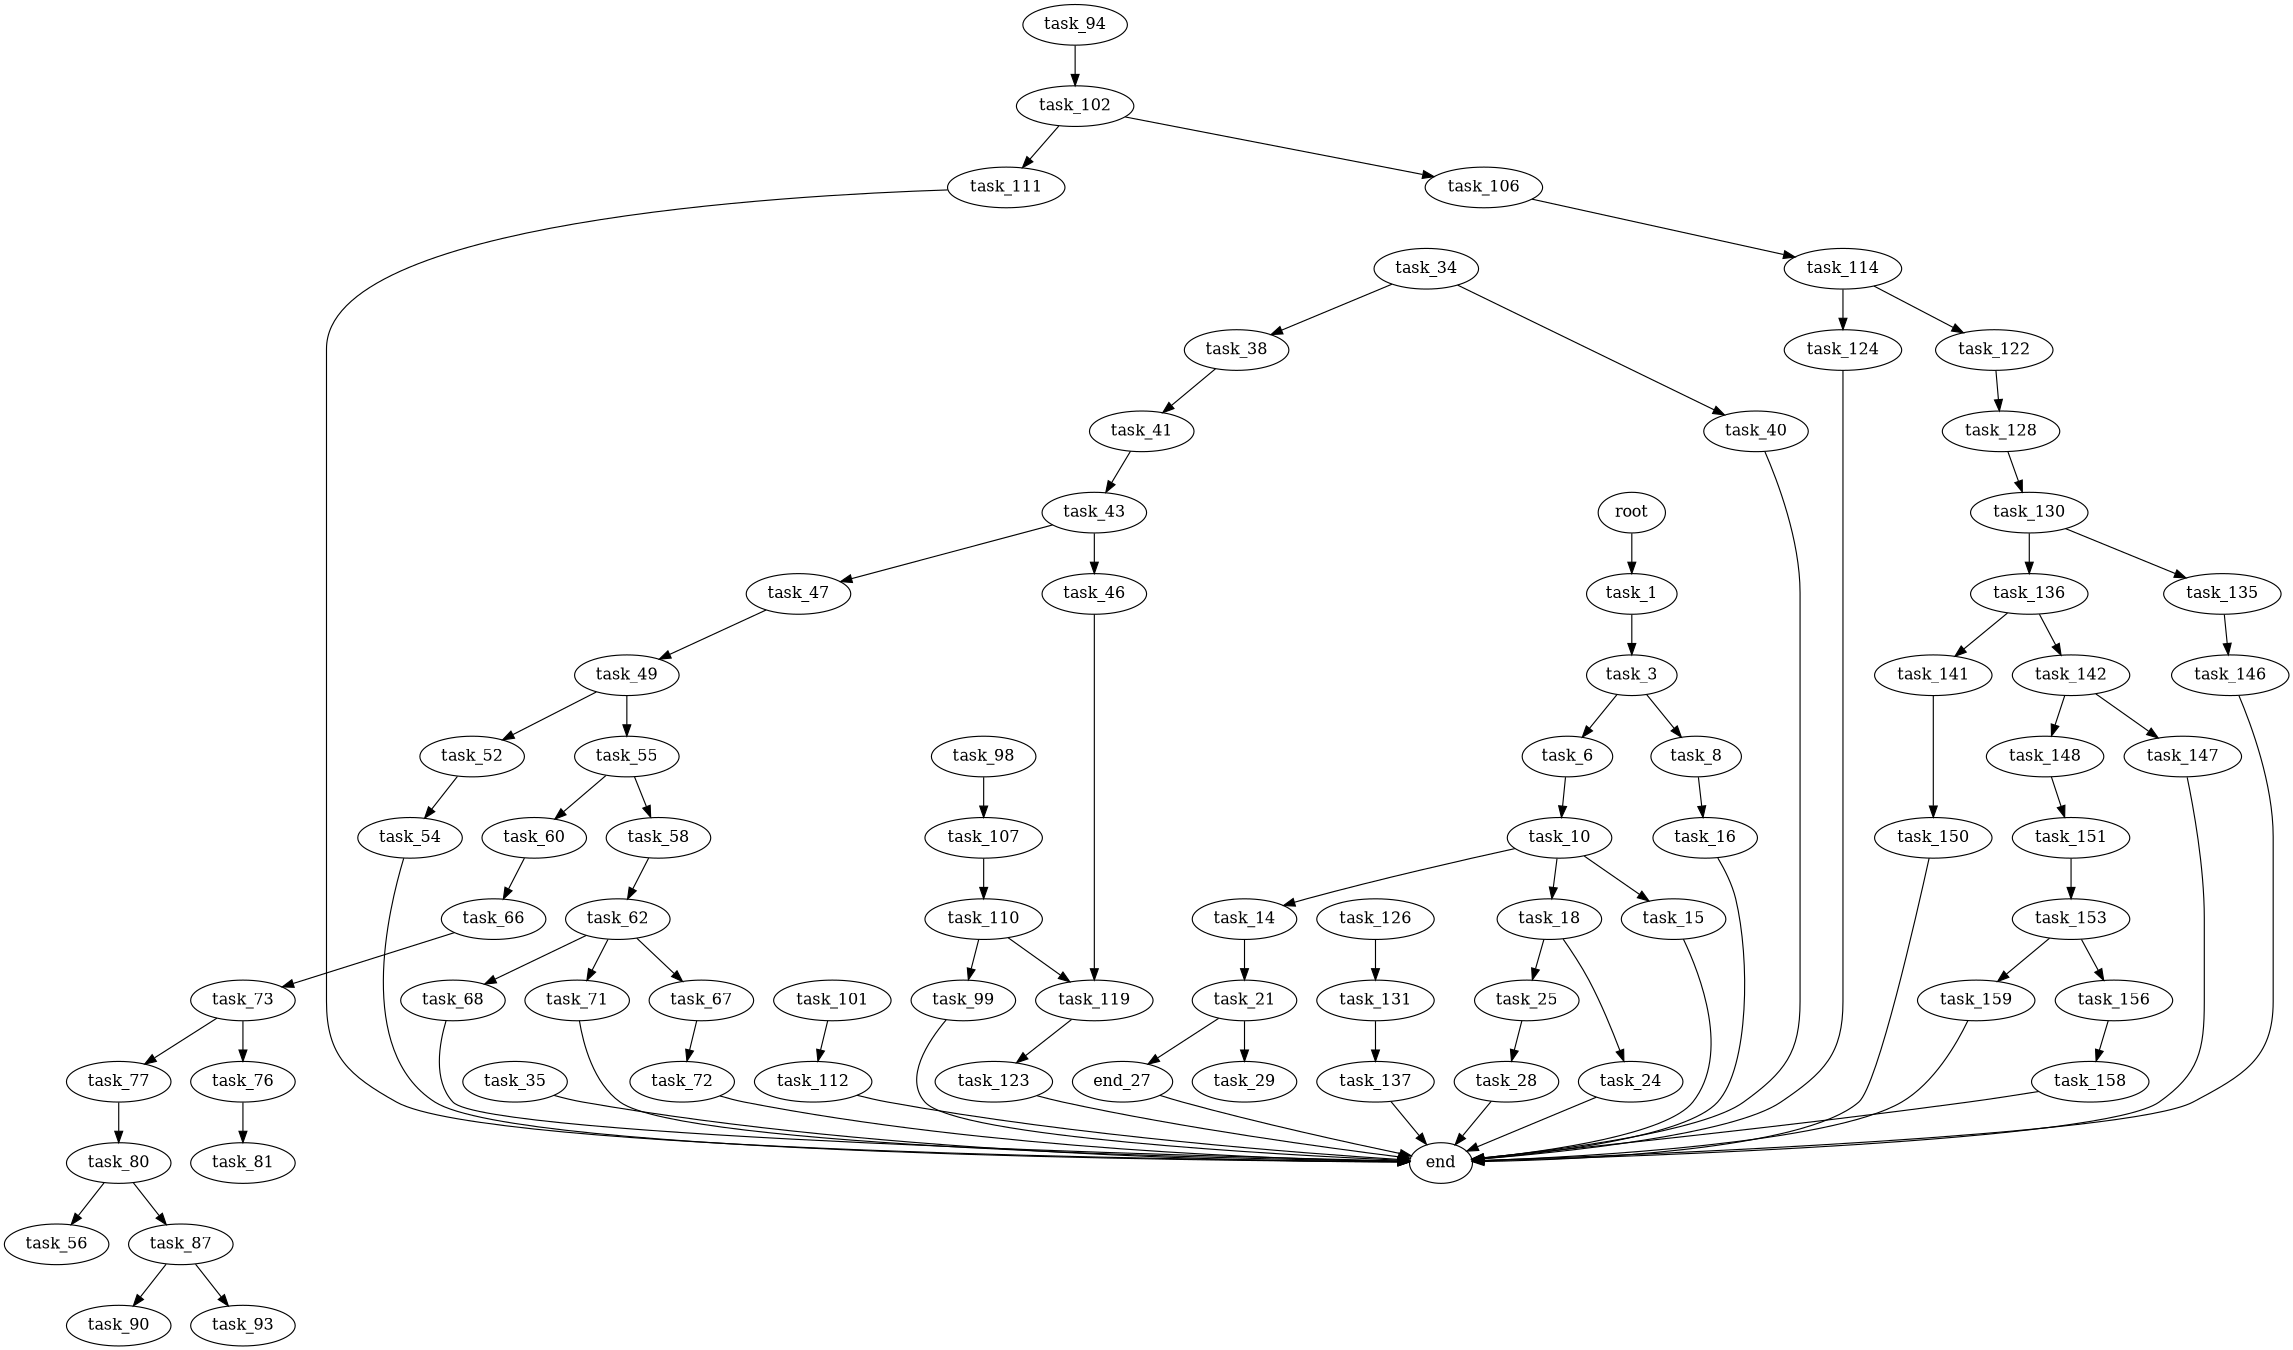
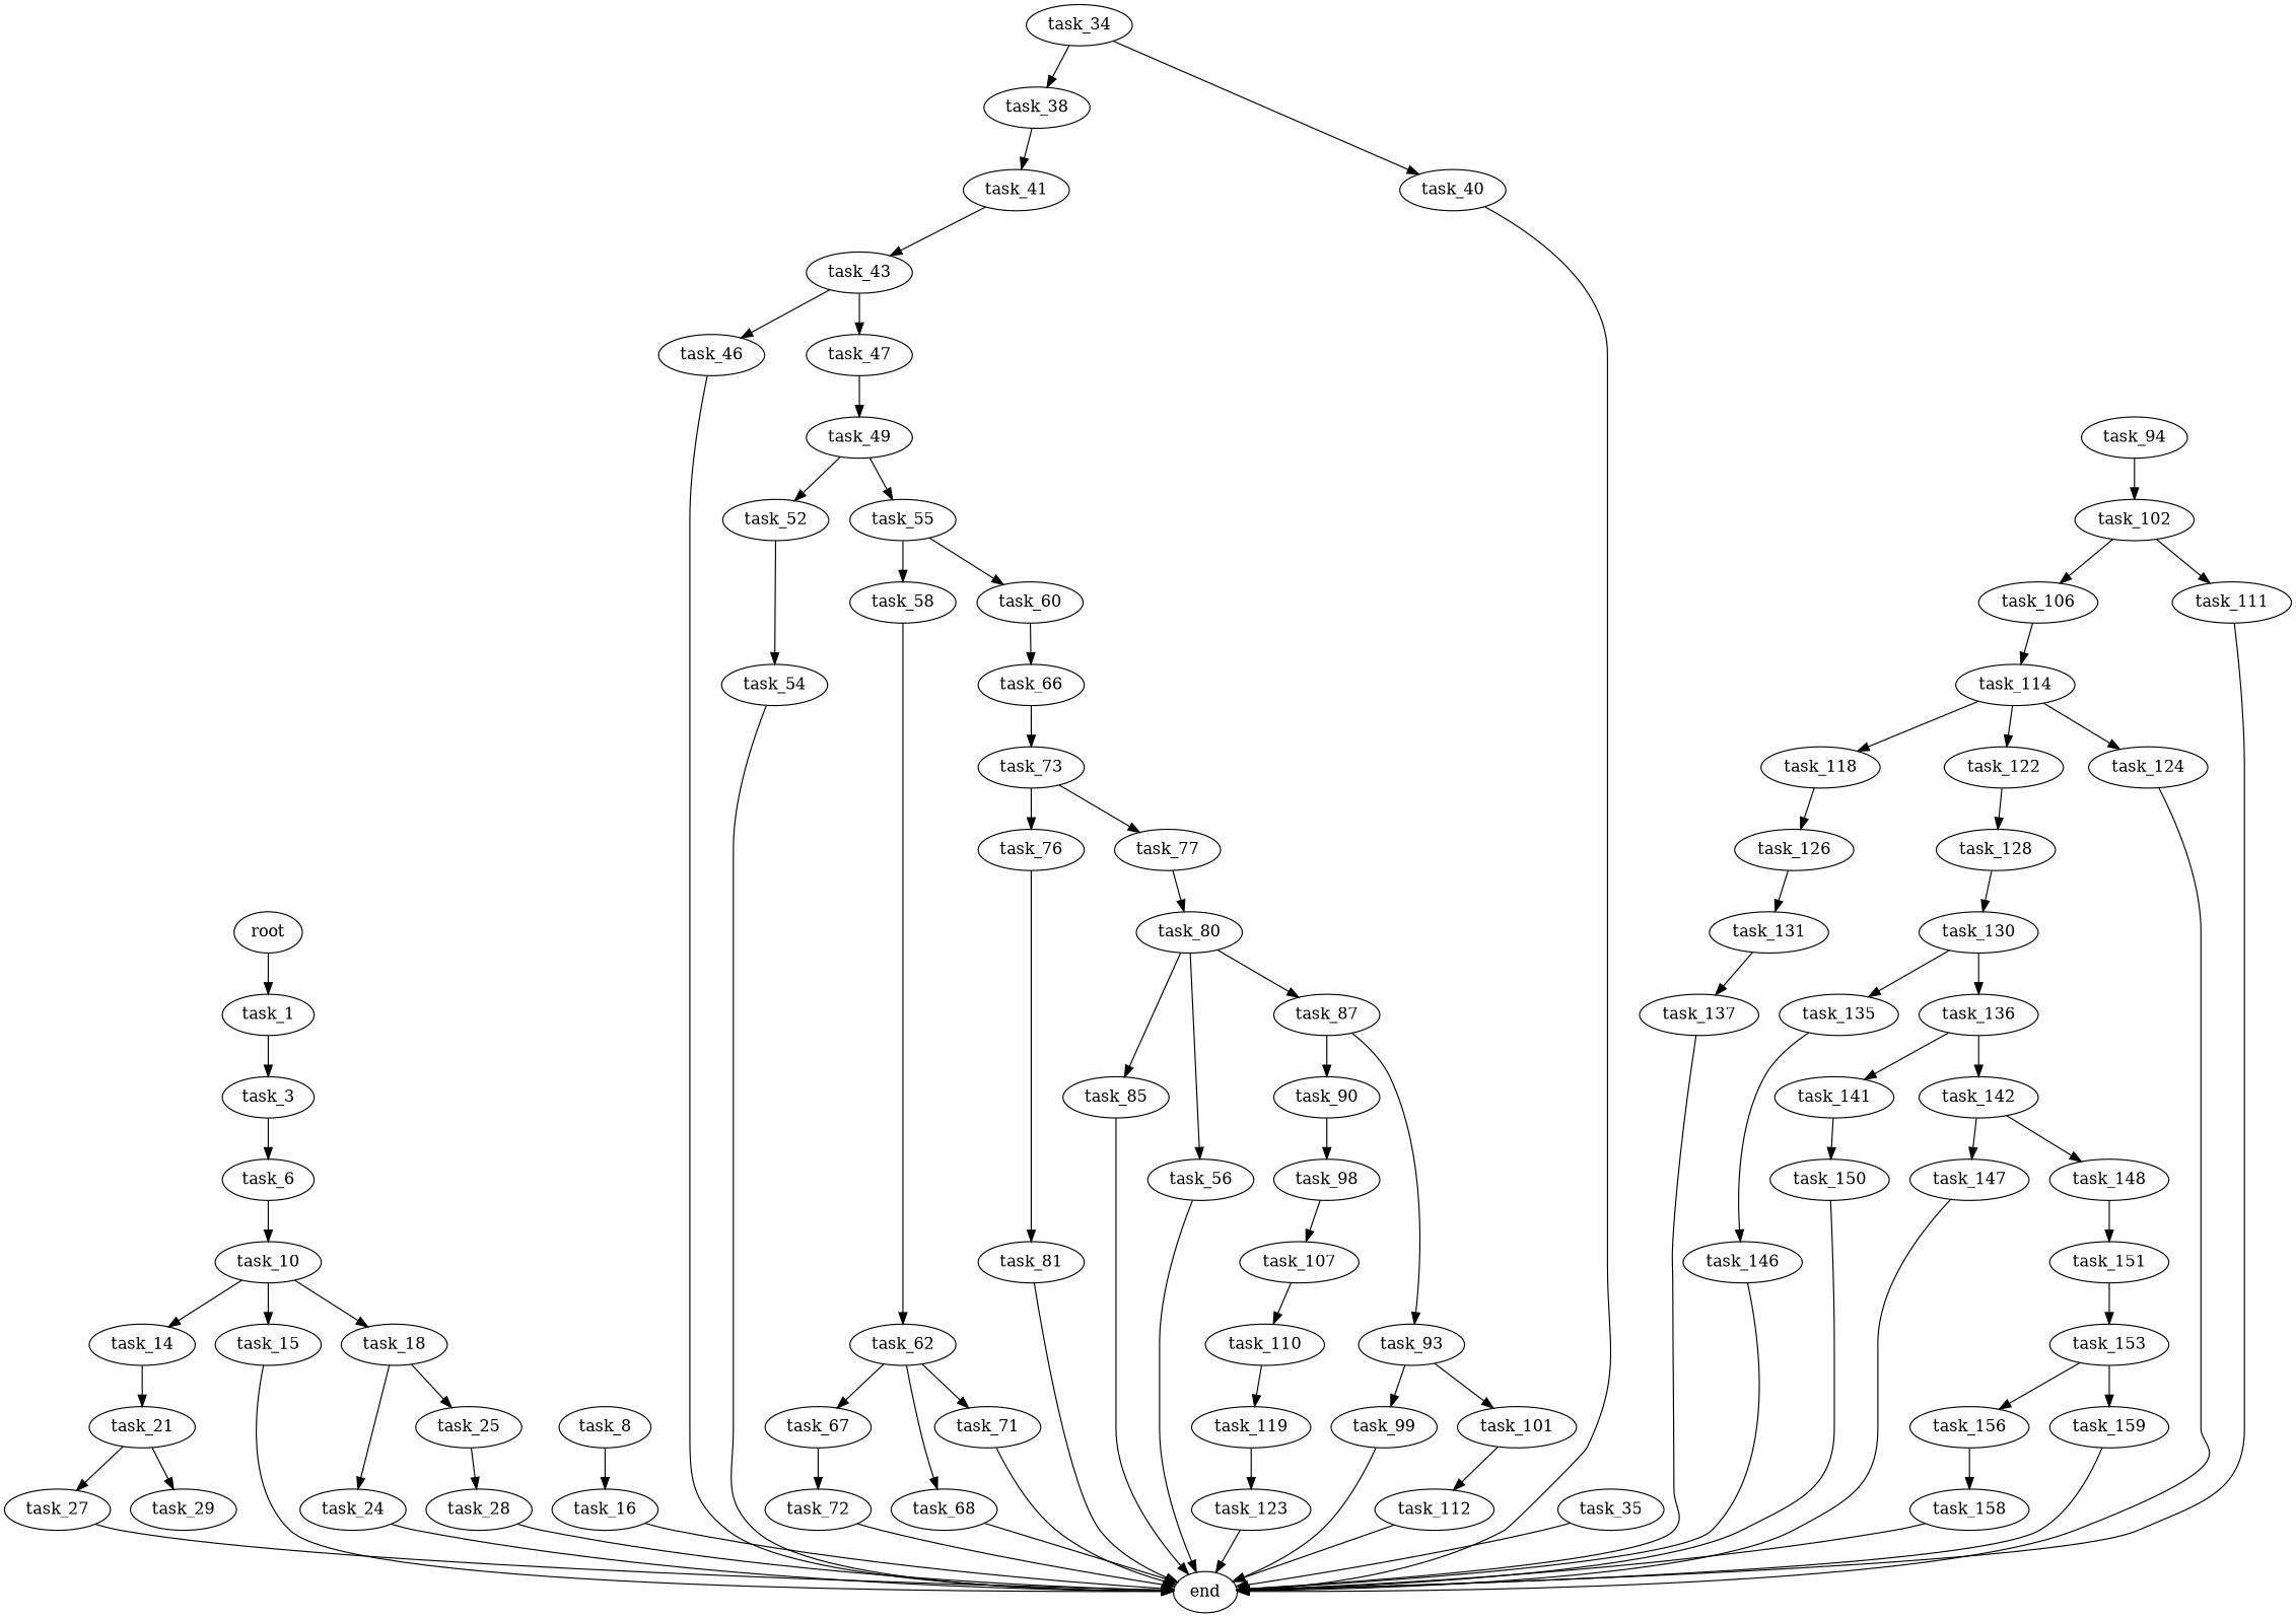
  digraph {
    root
    task_1
    task_3
    task_6
    task_8
    task_10
    task_16
    task_14
    task_15
    task_18
    end
    task_21
    task_24
    task_25
-   task_27 [label=end_27]
+   task_27
    task_29
    task_28
    task_34
    task_38
    task_40
    task_35
    task_41
    task_43
    task_46
    task_47
    task_49
    task_52
    task_55
    task_54
    task_58
    task_60
    task_62
    task_66
    task_67
    task_68
    task_71
    task_73
    task_72
    task_76
    task_77
    task_81
    task_80
+   task_85
    n44 [label=task_56]
    task_87
    task_90
    task_93
    task_98
    task_99
    task_101
    task_94
    task_102
    task_107
    task_112
    task_106
    task_111
    task_110
    task_114
+   task_118
    task_122
    task_124
    task_119
    task_123
    task_126
    task_128
    task_131
    task_130
    task_137
    task_135
    task_136
    task_146
    task_141
    task_142
    task_150
    task_147
    task_148
    task_151
    task_153
    task_156
    task_159
    task_158
    root -> task_1
    task_1 -> task_3
    task_3 -> task_6
-   task_3 -> task_8
    task_6 -> task_10
    task_8 -> task_16
    task_10 -> task_14
    task_10 -> task_15
    task_10 -> task_18
    task_16 -> end
    task_14 -> task_21
    task_15 -> end
    task_18 -> task_24
    task_18 -> task_25
    task_21 -> task_27
    task_21 -> task_29
    task_24 -> end
    task_25 -> task_28
    task_27 -> end
    task_28 -> end
    task_34 -> task_38
    task_34 -> task_40
    task_38 -> task_41
    task_40 -> end
    task_35 -> end
    task_41 -> task_43
    task_43 -> task_46
    task_43 -> task_47
-   task_46 -> task_119
+   task_46 -> end
    task_47 -> task_49
    task_49 -> task_52
    task_49 -> task_55
    task_52 -> task_54
    task_55 -> task_58
    task_55 -> task_60
    task_54 -> end
    task_58 -> task_62
    task_60 -> task_66
    task_62 -> task_67
    task_62 -> task_68
    task_62 -> task_71
    task_66 -> task_73
    task_67 -> task_72
    task_68 -> end
    task_71 -> end
    task_73 -> task_76
    task_73 -> task_77
    task_72 -> end
    task_76 -> task_81
    task_77 -> task_80
+   task_81 -> end
+   task_80 -> task_85
    task_80 -> n44
    task_80 -> task_87
+   task_85 -> end
+   n44 -> end
    task_87 -> task_90
    task_87 -> task_93
-   task_110 -> task_99
+   task_90 -> task_98
+   task_93 -> task_99
+   task_93 -> task_101
    task_98 -> task_107
    task_99 -> end
    task_101 -> task_112
    task_94 -> task_102
    task_102 -> task_106
    task_102 -> task_111
    task_107 -> task_110
    task_112 -> end
    task_106 -> task_114
    task_111 -> end
    task_110 -> task_119
+   task_114 -> task_118
    task_114 -> task_122
    task_114 -> task_124
+   task_118 -> task_126
    task_122 -> task_128
    task_124 -> end
    task_119 -> task_123
    task_123 -> end
    task_126 -> task_131
    task_128 -> task_130
    task_131 -> task_137
    task_130 -> task_135
    task_130 -> task_136
    task_137 -> end
    task_135 -> task_146
    task_136 -> task_141
    task_136 -> task_142
    task_146 -> end
    task_141 -> task_150
    task_142 -> task_147
    task_142 -> task_148
    task_150 -> end
    task_147 -> end
    task_148 -> task_151
    task_151 -> task_153
    task_153 -> task_156
    task_153 -> task_159
    task_156 -> task_158
    task_159 -> end
    task_158 -> end
  }
